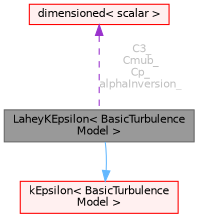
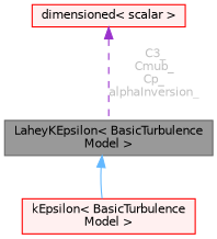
  digraph {
    node [color=red fillcolor="#FFF0F0" fontname=Helvetica fontsize=10 shape=box style=filled]
    edge [dir=back fontname=Helvetica fontsize=10 labelfontname=Helvetica labelfontsize=10]
    n1 [color=gray40 fillcolor=grey60 fontcolor=black height=0.2 label="LaheyKEpsilon\< BasicTurbulence\lModel \>" width=0.4]
    n2 [height=0.2 label="kEpsilon\< BasicTurbulence\lModel \>" width=0.4]
    n3 [height=0.2 label="dimensioned\< scalar \>" width=0.4]
-   n2 -> n1 [color=steelblue1 style=solid]
+   n1 -> n2 [color=steelblue1 style=solid]
    n3 -> n1 [color=darkorchid3 fontcolor=grey label=" C3_\nCmub_\nCp_\nalphaInversion_" style=dashed]
  }
